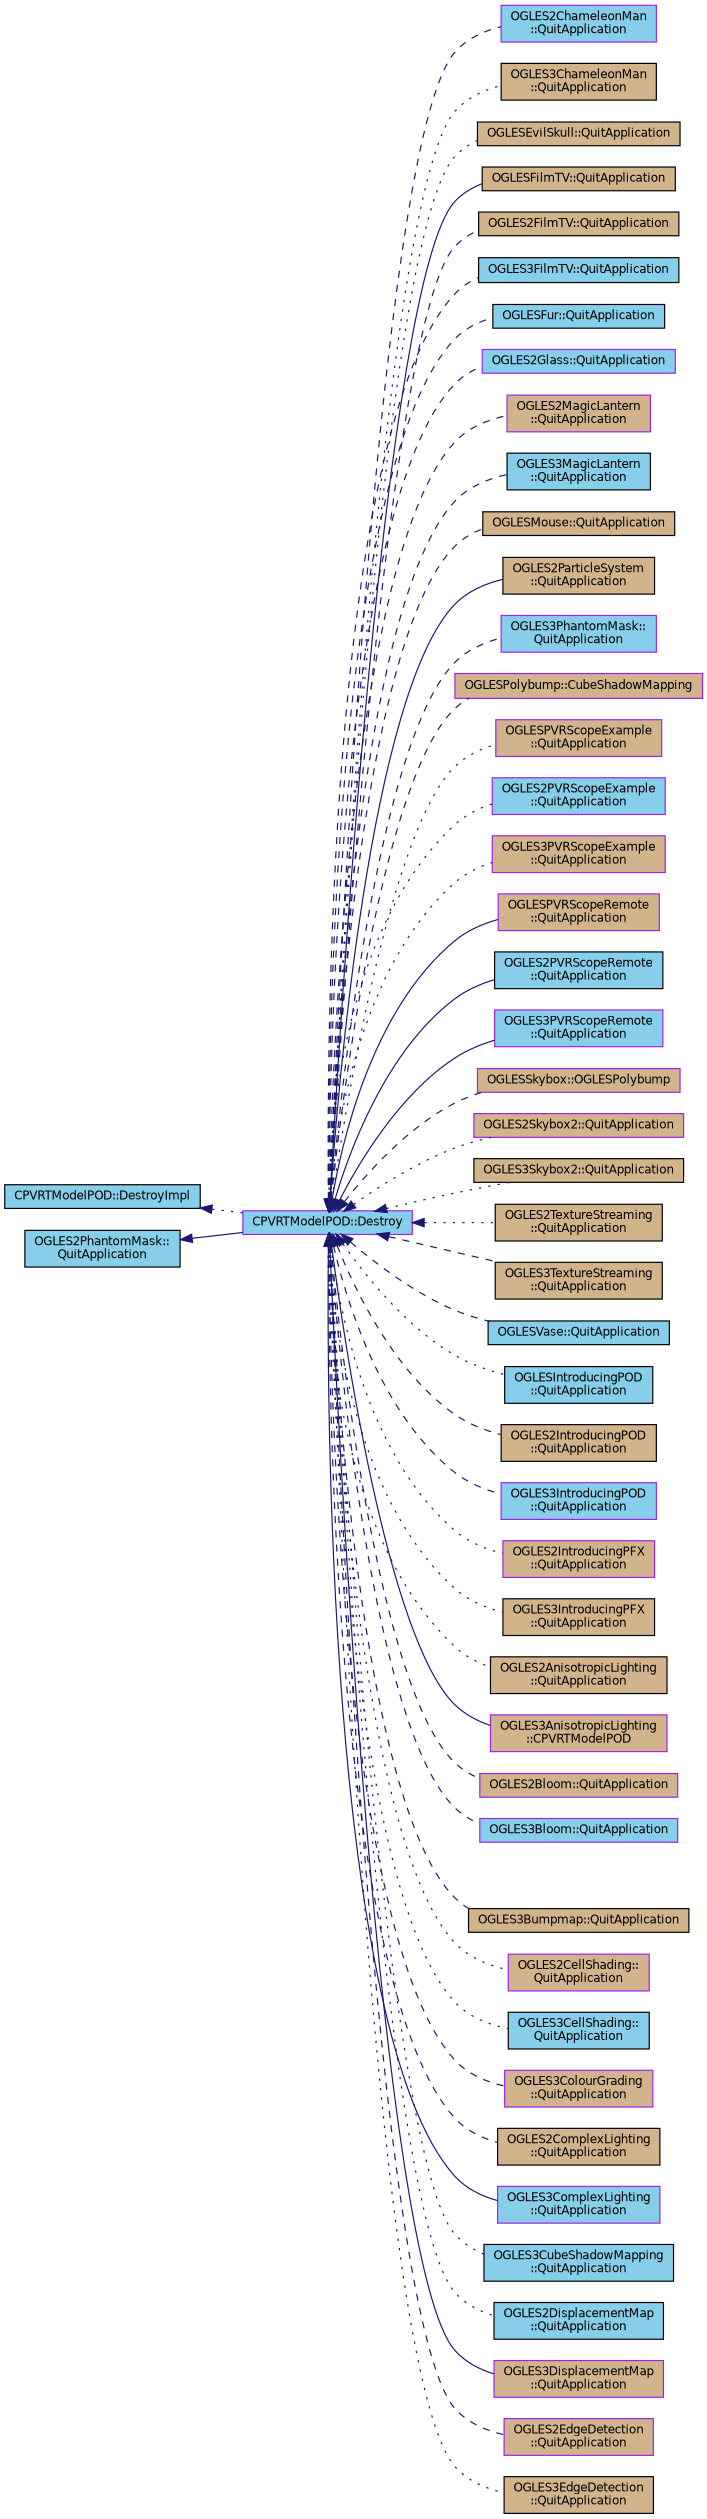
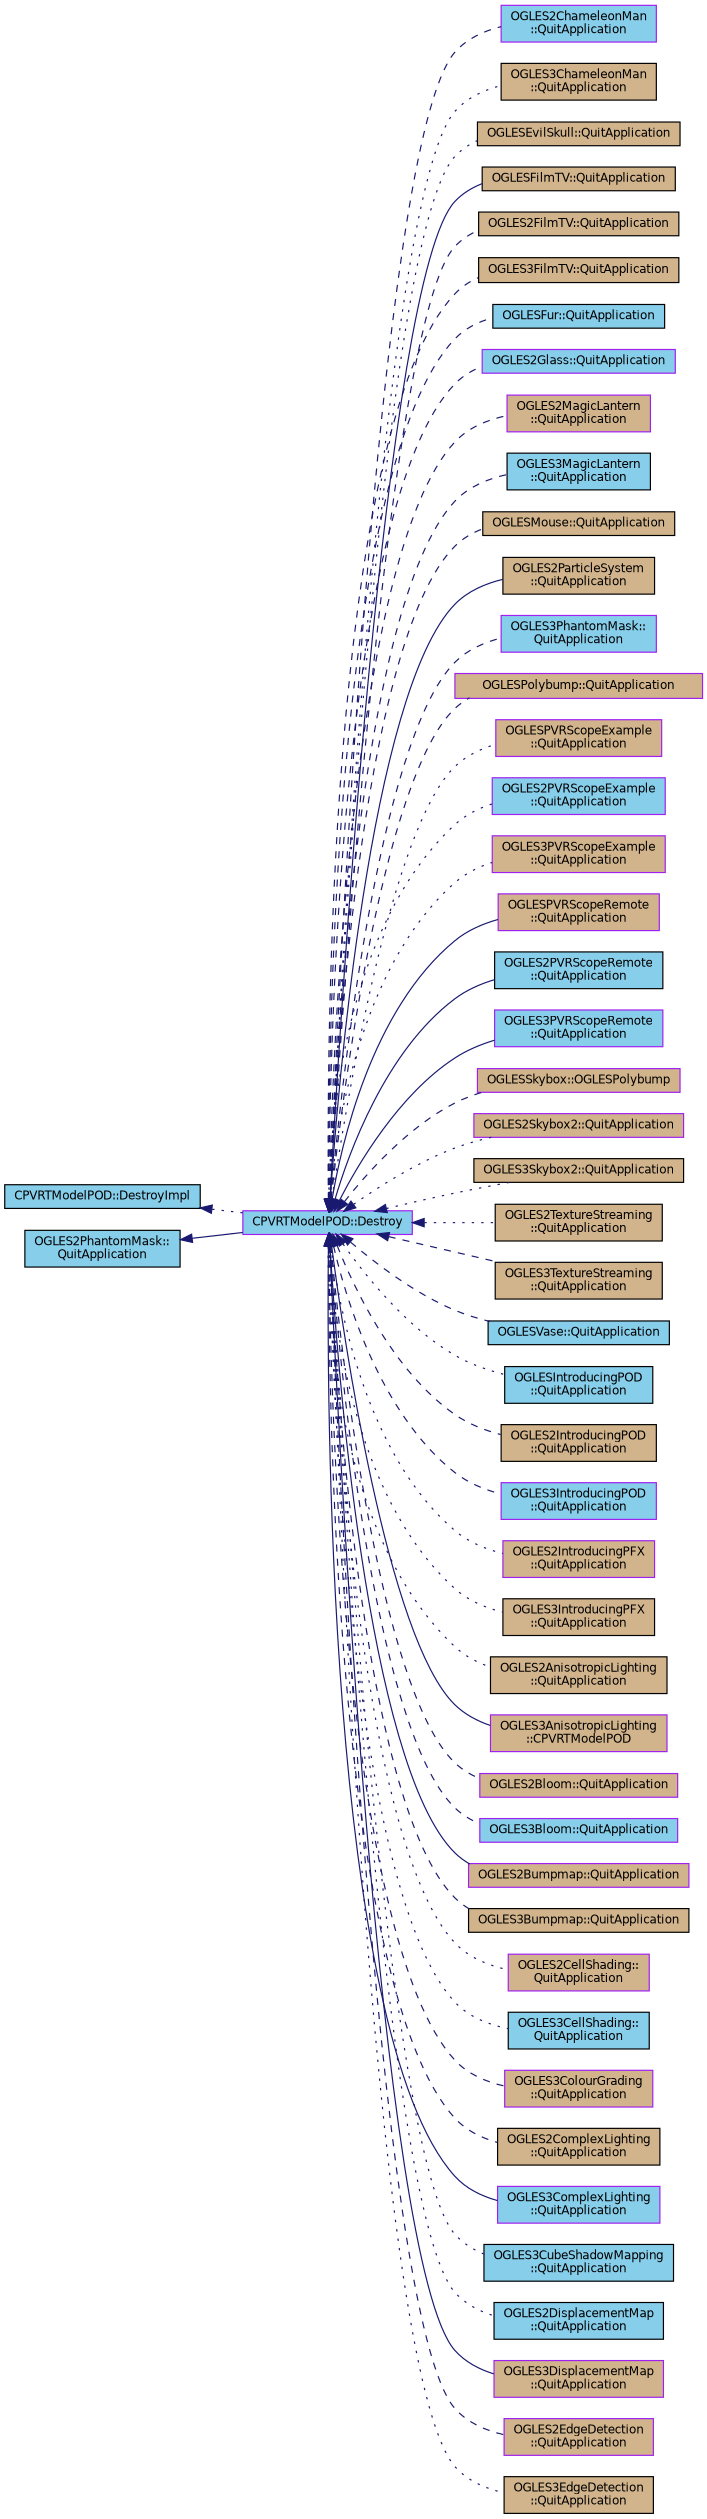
  digraph {
    rankdir=LR
    node [color=black fillcolor=tan fontname=Helvetica fontsize=10 shape=record style=filled]
    edge [color=midnightblue dir=back fontname=Helvetica fontsize=10 labelfontname=Helvetica labelfontsize=10 style=dashed]
    n1 [fillcolor=skyblue fontcolor=black height=0.2 label="CPVRTModelPOD::DestroyImpl" width=0.4]
    n2 [color=purple fillcolor=skyblue height=0.2 label="CPVRTModelPOD::Destroy" width=0.4]
    n3 [color=purple fillcolor=skyblue height=0.2 label="OGLES2ChameleonMan\l::QuitApplication" width=0.4]
    n4 [height=0.2 label="OGLES3ChameleonMan\l::QuitApplication" width=0.4]
    n5 [height=0.2 label="OGLESEvilSkull::QuitApplication" width=0.4]
    n6 [height=0.2 label="OGLESFilmTV::QuitApplication" width=0.4]
    n7 [height=0.2 label="OGLES2FilmTV::QuitApplication" width=0.4]
-   n8 [fillcolor=skyblue height=0.2 label="OGLES3FilmTV::QuitApplication" width=0.4]
+   n8 [height=0.2 label="OGLES3FilmTV::QuitApplication" width=0.4]
    n9 [fillcolor=skyblue height=0.2 label="OGLESFur::QuitApplication" width=0.4]
    n10 [color=purple fillcolor=skyblue height=0.2 label="OGLES2Glass::QuitApplication" width=0.4]
    n11 [color=purple height=0.2 label="OGLES2MagicLantern\l::QuitApplication" width=0.4]
    n12 [fillcolor=skyblue height=0.2 label="OGLES3MagicLantern\l::QuitApplication" width=0.4]
    n13 [height=0.2 label="OGLESMouse::QuitApplication" width=0.4]
    n14 [height=0.2 label="OGLES2ParticleSystem\l::QuitApplication" width=0.4]
    n15 [color=purple fillcolor=skyblue height=0.2 label="OGLES3PhantomMask::\lQuitApplication" width=0.4]
-   n16 [color=purple height=0.2 label="OGLESPolybump::CubeShadowMapping" width=0.4]
+   n16 [color=purple height=0.2 label="OGLESPolybump::QuitApplication" width=0.4]
    n17 [color=purple height=0.2 label="OGLESPVRScopeExample\l::QuitApplication" width=0.4]
    n18 [color=purple fillcolor=skyblue height=0.2 label="OGLES2PVRScopeExample\l::QuitApplication" width=0.4]
    n19 [color=purple height=0.2 label="OGLES3PVRScopeExample\l::QuitApplication" width=0.4]
    n20 [color=purple height=0.2 label="OGLESPVRScopeRemote\l::QuitApplication" width=0.4]
    n21 [fillcolor=skyblue height=0.2 label="OGLES2PVRScopeRemote\l::QuitApplication" width=0.4]
    n22 [color=purple fillcolor=skyblue height=0.2 label="OGLES3PVRScopeRemote\l::QuitApplication" width=0.4]
    n23 [color=purple height=0.2 label="OGLESSkybox::OGLESPolybump" width=0.4]
    n24 [color=purple height=0.2 label="OGLES2Skybox2::QuitApplication" width=0.4]
    n25 [height=0.2 label="OGLES3Skybox2::QuitApplication" width=0.4]
    n26 [height=0.2 label="OGLES2TextureStreaming\l::QuitApplication" width=0.4]
    n27 [height=0.2 label="OGLES3TextureStreaming\l::QuitApplication" width=0.4]
    n28 [fillcolor=skyblue height=0.2 label="OGLESVase::QuitApplication" width=0.4]
    n29 [fillcolor=skyblue height=0.2 label="OGLESIntroducingPOD\l::QuitApplication" width=0.4]
    n30 [height=0.2 label="OGLES2IntroducingPOD\l::QuitApplication" width=0.4]
    n31 [color=purple fillcolor=skyblue height=0.2 label="OGLES3IntroducingPOD\l::QuitApplication" width=0.4]
    n32 [color=purple height=0.2 label="OGLES2IntroducingPFX\l::QuitApplication" width=0.4]
    n33 [height=0.2 label="OGLES3IntroducingPFX\l::QuitApplication" width=0.4]
    n34 [height=0.2 label="OGLES2AnisotropicLighting\l::QuitApplication" width=0.4]
    n35 [color=purple height=0.2 label="OGLES3AnisotropicLighting\l::CPVRTModelPOD" width=0.4]
    n36 [color=purple height=0.2 label="OGLES2Bloom::QuitApplication" width=0.4]
    n37 [color=purple fillcolor=skyblue height=0.2 label="OGLES3Bloom::QuitApplication" width=0.4]
+   n38 [color=purple height=0.2 label="OGLES2Bumpmap::QuitApplication" width=0.4]
    n39 [height=0.2 label="OGLES3Bumpmap::QuitApplication" width=0.4]
    n40 [color=purple height=0.2 label="OGLES2CellShading::\lQuitApplication" width=0.4]
    n41 [fillcolor=skyblue height=0.2 label="OGLES3CellShading::\lQuitApplication" width=0.4]
    n42 [color=purple height=0.2 label="OGLES3ColourGrading\l::QuitApplication" width=0.4]
    n43 [height=0.2 label="OGLES2ComplexLighting\l::QuitApplication" width=0.4]
    n44 [color=purple fillcolor=skyblue height=0.2 label="OGLES3ComplexLighting\l::QuitApplication" width=0.4]
    n45 [fillcolor=skyblue height=0.2 label="OGLES3CubeShadowMapping\l::QuitApplication" width=0.4]
    n46 [fillcolor=skyblue height=0.2 label="OGLES2DisplacementMap\l::QuitApplication" width=0.4]
    n47 [color=purple height=0.2 label="OGLES3DisplacementMap\l::QuitApplication" width=0.4]
    n48 [color=purple height=0.2 label="OGLES2EdgeDetection\l::QuitApplication" width=0.4]
    n49 [height=0.2 label="OGLES3EdgeDetection\l::QuitApplication" width=0.4]
    n50 [fillcolor=skyblue height=0.2 label="OGLES2PhantomMask::\lQuitApplication" width=0.4]
    n1 -> n2 [style=dotted]
    n2 -> n3
    n2 -> n4 [style=dotted]
    n2 -> n5 [style=dotted]
    n2 -> n6 [style=solid]
    n2 -> n7
    n2 -> n8
    n2 -> n9
    n2 -> n10
    n2 -> n11
    n2 -> n12
    n2 -> n13
    n2 -> n14 [style=solid]
    n2 -> n15
    n2 -> n16
    n2 -> n17 [style=dotted]
    n2 -> n18 [style=dotted]
    n2 -> n19 [style=dotted]
    n2 -> n20 [style=solid]
    n2 -> n21 [style=solid]
    n2 -> n22 [style=solid]
    n2 -> n23
    n2 -> n24 [style=dotted]
    n2 -> n25 [style=dotted]
    n2 -> n26 [style=dotted]
    n2 -> n27
    n2 -> n28
    n2 -> n29 [style=dotted]
    n2 -> n30
    n2 -> n31
    n2 -> n32 [style=dotted]
    n2 -> n33 [style=dotted]
    n2 -> n34 [style=dotted]
    n2 -> n35 [style=solid]
    n2 -> n36
    n2 -> n37
+   n2 -> n38 [style=solid]
    n2 -> n39
    n2 -> n40 [style=dotted]
    n2 -> n41 [style=dotted]
    n2 -> n42
    n2 -> n43
    n2 -> n44 [style=solid]
    n2 -> n45 [style=dotted]
    n2 -> n46 [style=dotted]
    n2 -> n47 [style=solid]
    n2 -> n48
    n2 -> n49 [style=dotted]
    n50 -> n2 [style=solid]
  }
